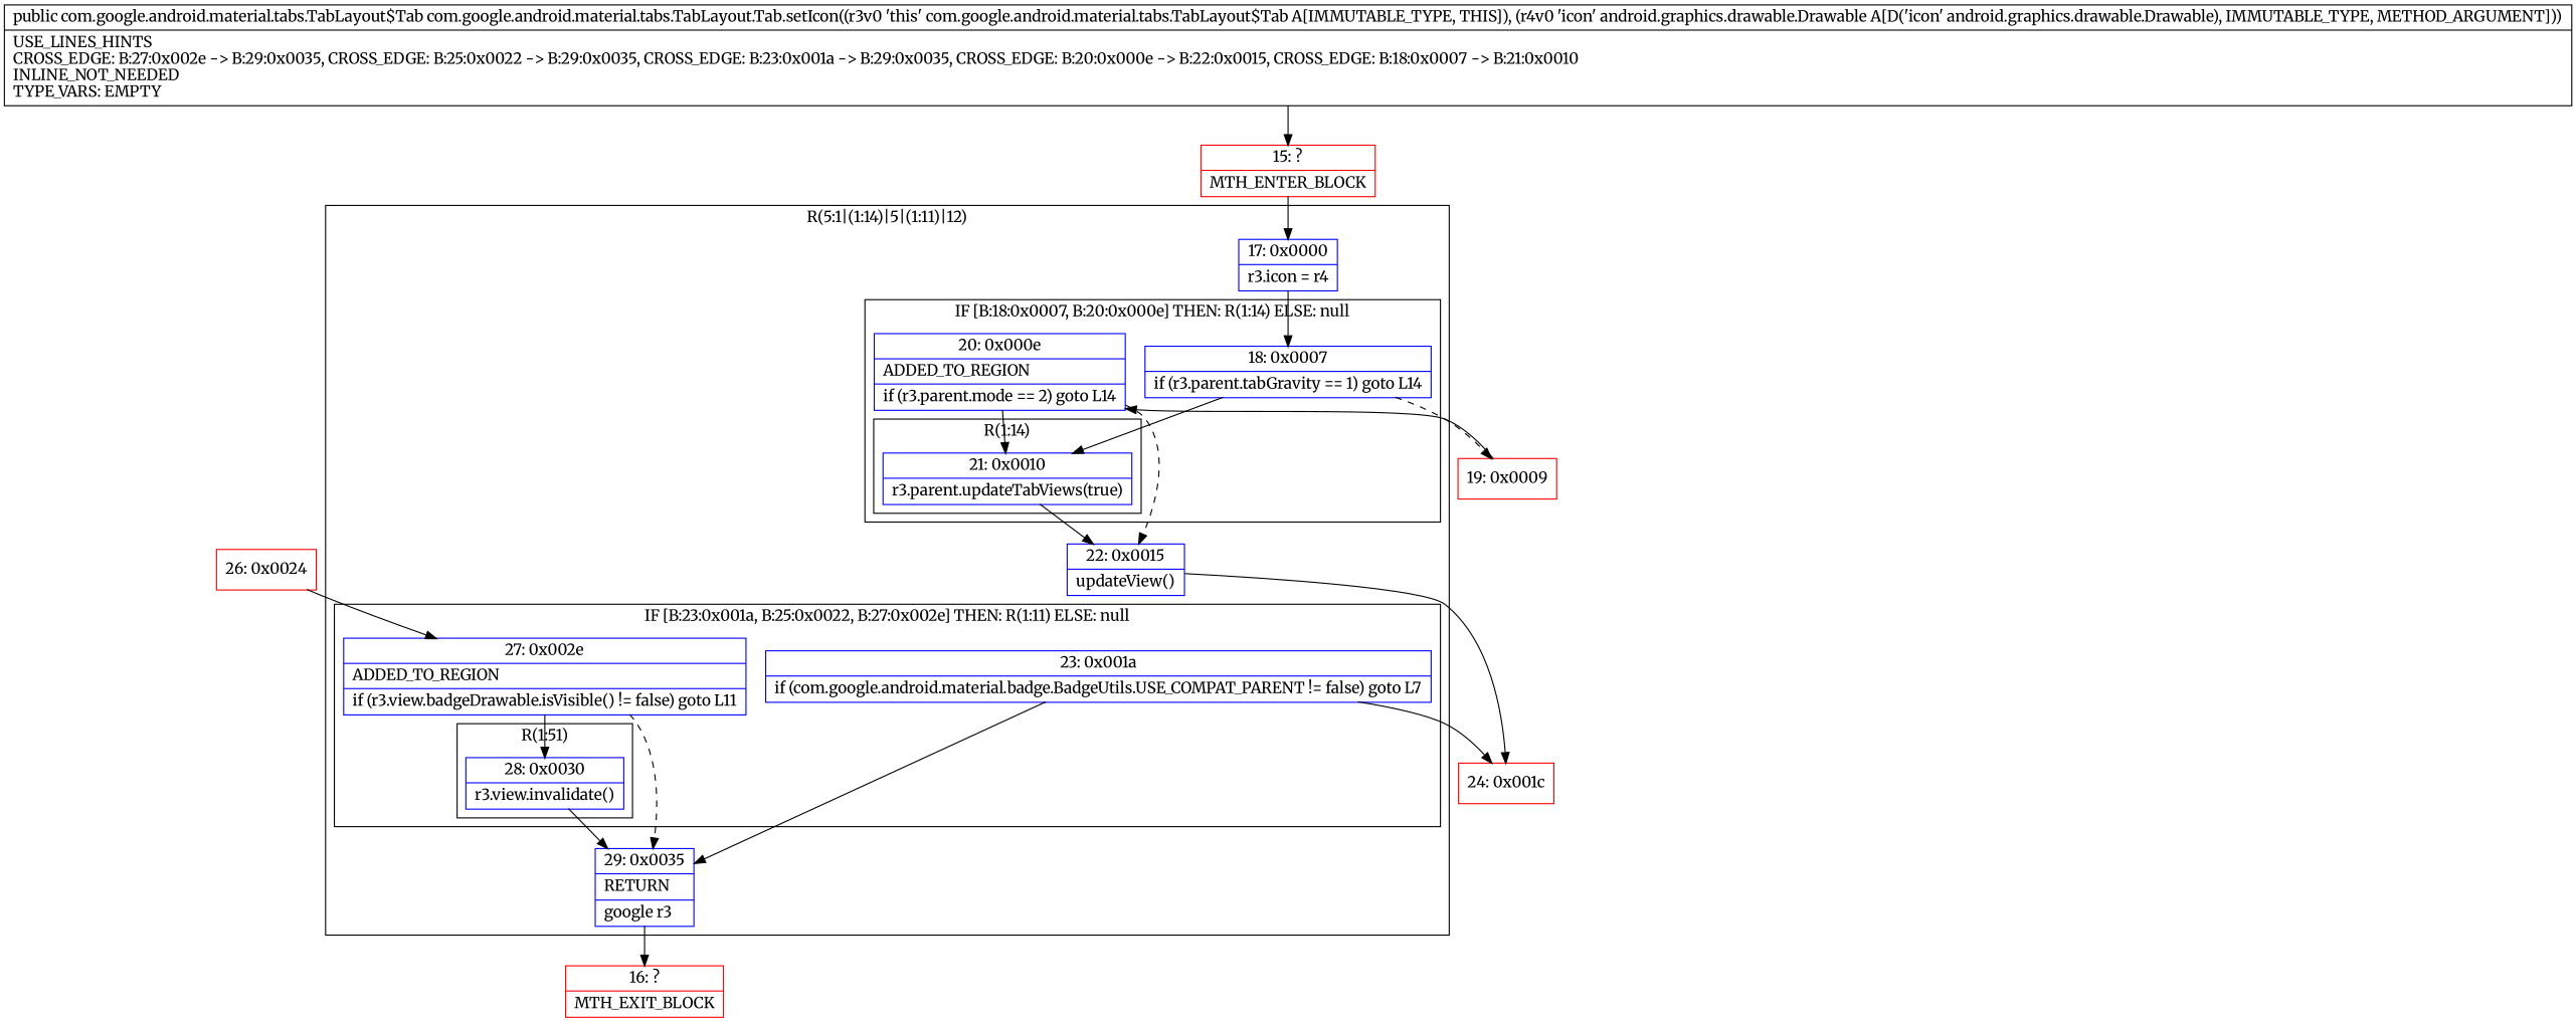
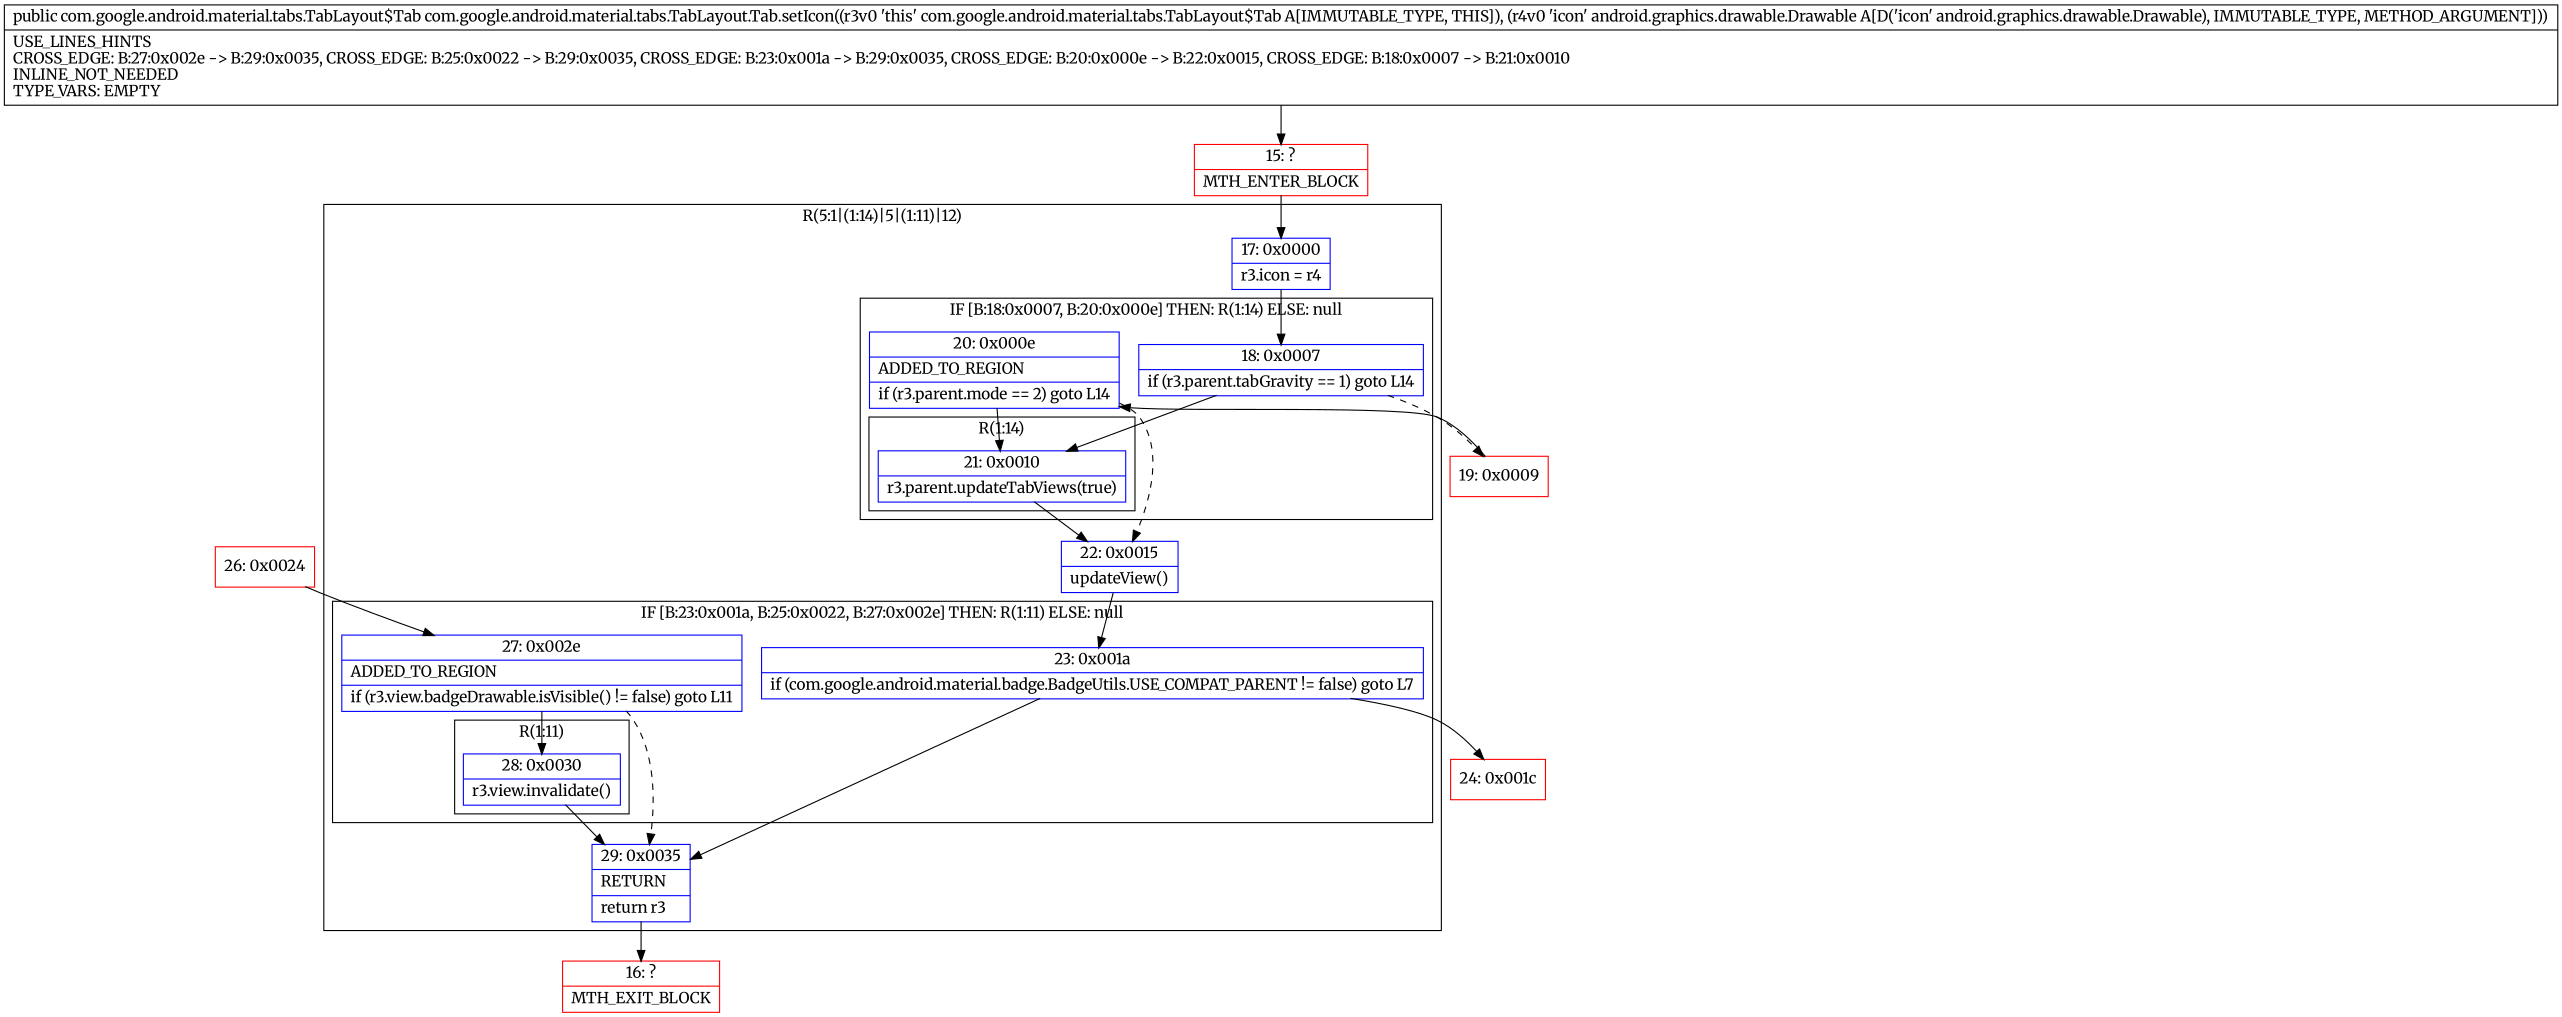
  digraph {
    fontname=Merriweather
    node [color=blue fontname=Merriweather shape=record]
    edge [fontname=Merriweather]
    n1 [label="{21\:\ 0x0010|r3.parent.updateTabViews(true)\l}"]
    n2 [label="{18\:\ 0x0007|if (r3.parent.tabGravity == 1) goto L14\l}"]
    n3 [label="{20\:\ 0x000e|ADDED_TO_REGION\l|if (r3.parent.mode == 2) goto L14\l}"]
    n4 [label="{28\:\ 0x0030|r3.view.invalidate()\l}"]
    n5 [label="{23\:\ 0x001a|if (com.google.android.material.badge.BadgeUtils.USE_COMPAT_PARENT != false) goto L7\l}"]
    n6 [label="{27\:\ 0x002e|ADDED_TO_REGION\l|if (r3.view.badgeDrawable.isVisible() != false) goto L11\l}"]
    n7 [label="{17\:\ 0x0000|r3.icon = r4\l}"]
    n8 [label="{22\:\ 0x0015|updateView()\l}"]
-   n9 [label="{29\:\ 0x0035|RETURN\l|google r3\l}"]
+   n9 [label="{29\:\ 0x0035|RETURN\l|return r3\l}"]
    n10 [color=red label="{19\:\ 0x0009}"]
    n11 [color=red label="{24\:\ 0x001c}"]
    n12 [color=red label="{16\:\ ?|MTH_EXIT_BLOCK\l}"]
    n13 [color=red label="{26\:\ 0x0024}"]
    n14 [color=red label="{15\:\ ?|MTH_ENTER_BLOCK\l}"]
    n15 [label="{public com.google.android.material.tabs.TabLayout$Tab com.google.android.material.tabs.TabLayout.Tab.setIcon((r3v0 'this' com.google.android.material.tabs.TabLayout$Tab A[IMMUTABLE_TYPE, THIS]), (r4v0 'icon' android.graphics.drawable.Drawable A[D('icon' android.graphics.drawable.Drawable), IMMUTABLE_TYPE, METHOD_ARGUMENT]))  | USE_LINES_HINTS\lCROSS_EDGE: B:27:0x002e \-\> B:29:0x0035, CROSS_EDGE: B:25:0x0022 \-\> B:29:0x0035, CROSS_EDGE: B:23:0x001a \-\> B:29:0x0035, CROSS_EDGE: B:20:0x000e \-\> B:22:0x0015, CROSS_EDGE: B:18:0x0007 \-\> B:21:0x0010\lINLINE_NOT_NEEDED\lTYPE_VARS: EMPTY\l}" color=""]
    subgraph cluster_1 {
      label="R(5:1|(1:14)|5|(1:11)|12)"
      n7
      n8
      n9
      subgraph cluster_2 {
        label="IF [B:18:0x0007, B:20:0x000e] THEN: R(1:14) ELSE: null"
        n2
        n3
        subgraph cluster_3 {
          label="R(1:14)"
          n1
        }
      }
      subgraph cluster_4 {
        label="IF [B:23:0x001a, B:25:0x0022, B:27:0x002e] THEN: R(1:11) ELSE: null"
        n5
        n6
        subgraph cluster_5 {
-         label="R(1:51)"
+         label="R(1:11)"
          n4
        }
      }
    }
    n1 -> n8
    n2 -> n1
    n2 -> n10 [style=dashed]
    n3 -> n1
    n3 -> n8 [style=dashed]
    n4 -> n9
    n5 -> n9 [style=solid]
    n5 -> n11
    n6 -> n4
    n6 -> n9 [style=dashed]
    n7 -> n2
-   n8 -> n11
+   n8 -> n5
    n9 -> n12
    n10 -> n3
    n13 -> n6
    n14 -> n7
    n15 -> n14
  }
